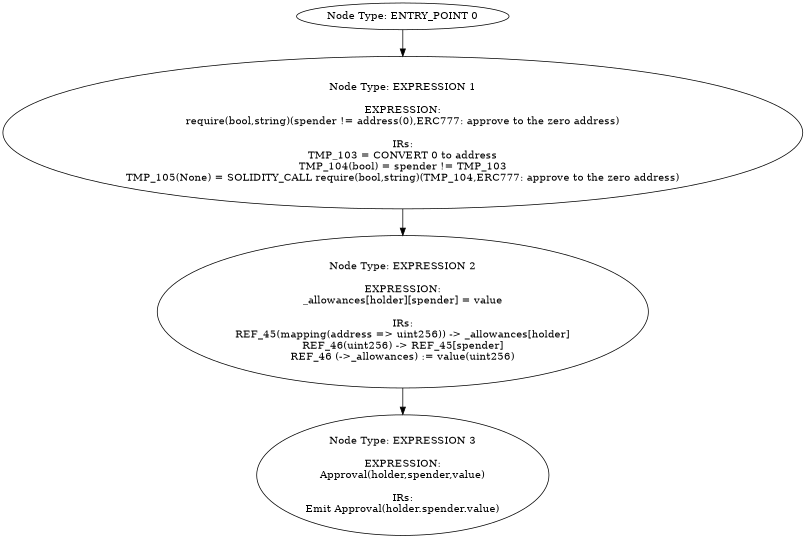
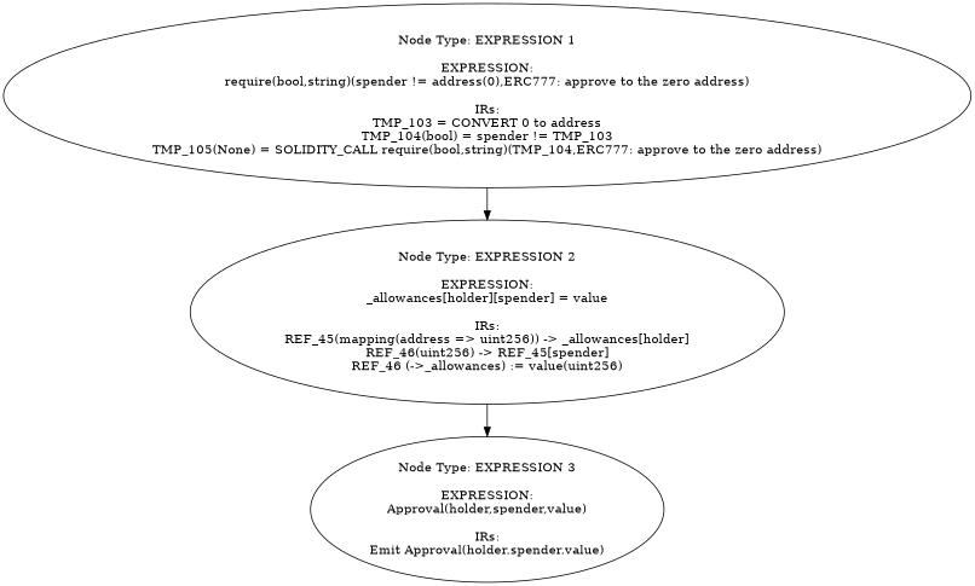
  digraph {
-   n1 [label="Node Type: ENTRY_POINT 0\n"]
    n2 [label="Node Type: EXPRESSION 1\n\nEXPRESSION:\nrequire(bool,string)(spender != address(0),ERC777: approve to the zero address)\n\nIRs:\nTMP_103 = CONVERT 0 to address\nTMP_104(bool) = spender != TMP_103\nTMP_105(None) = SOLIDITY_CALL require(bool,string)(TMP_104,ERC777: approve to the zero address)"]
    n3 [label="Node Type: EXPRESSION 2\n\nEXPRESSION:\n_allowances[holder][spender] = value\n\nIRs:\nREF_45(mapping(address => uint256)) -> _allowances[holder]\nREF_46(uint256) -> REF_45[spender]\nREF_46 (->_allowances) := value(uint256)"]
    n4 [label="Node Type: EXPRESSION 3\n\nEXPRESSION:\nApproval(holder,spender,value)\n\nIRs:\nEmit Approval(holder.spender.value)"]
-   n1 -> n2
    n2 -> n3
    n3 -> n4
  }
